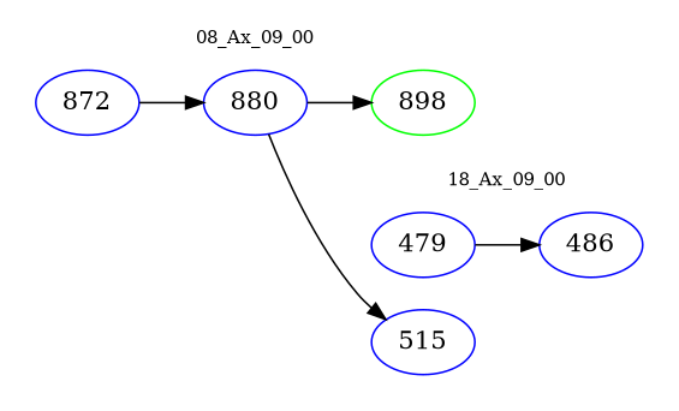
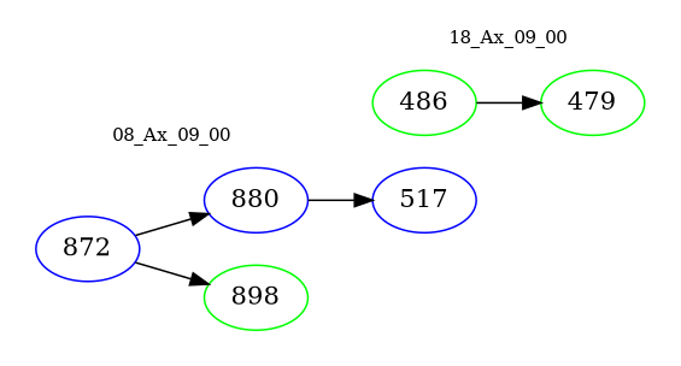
  digraph {
    rankdir=LR
    node [color=blue]
    edge [color=black]
    n1 [label=872]
    n2 [color=green label=898]
    n3 [label=880]
-   n4 [label=479]
-   n5 [label=486]
-   n6 [label=515]
+   n4 [color=green label=479]
+   n5 [color=green label=486]
+   n6 [label=517]
    subgraph cluster_1 {
      color=white
      fontsize=10
      label="08_Ax_09_00"
      n1
      n2
      n3
    }
    subgraph cluster_2 {
      color=white
      fontsize=10
      label="18_Ax_09_00"
      n4
      n5
      n6
    }
-   n3 -> n2
+   n1 -> n2
    n1 -> n3
    n3 -> n6
-   n4 -> n5
+   n5 -> n4
  }
